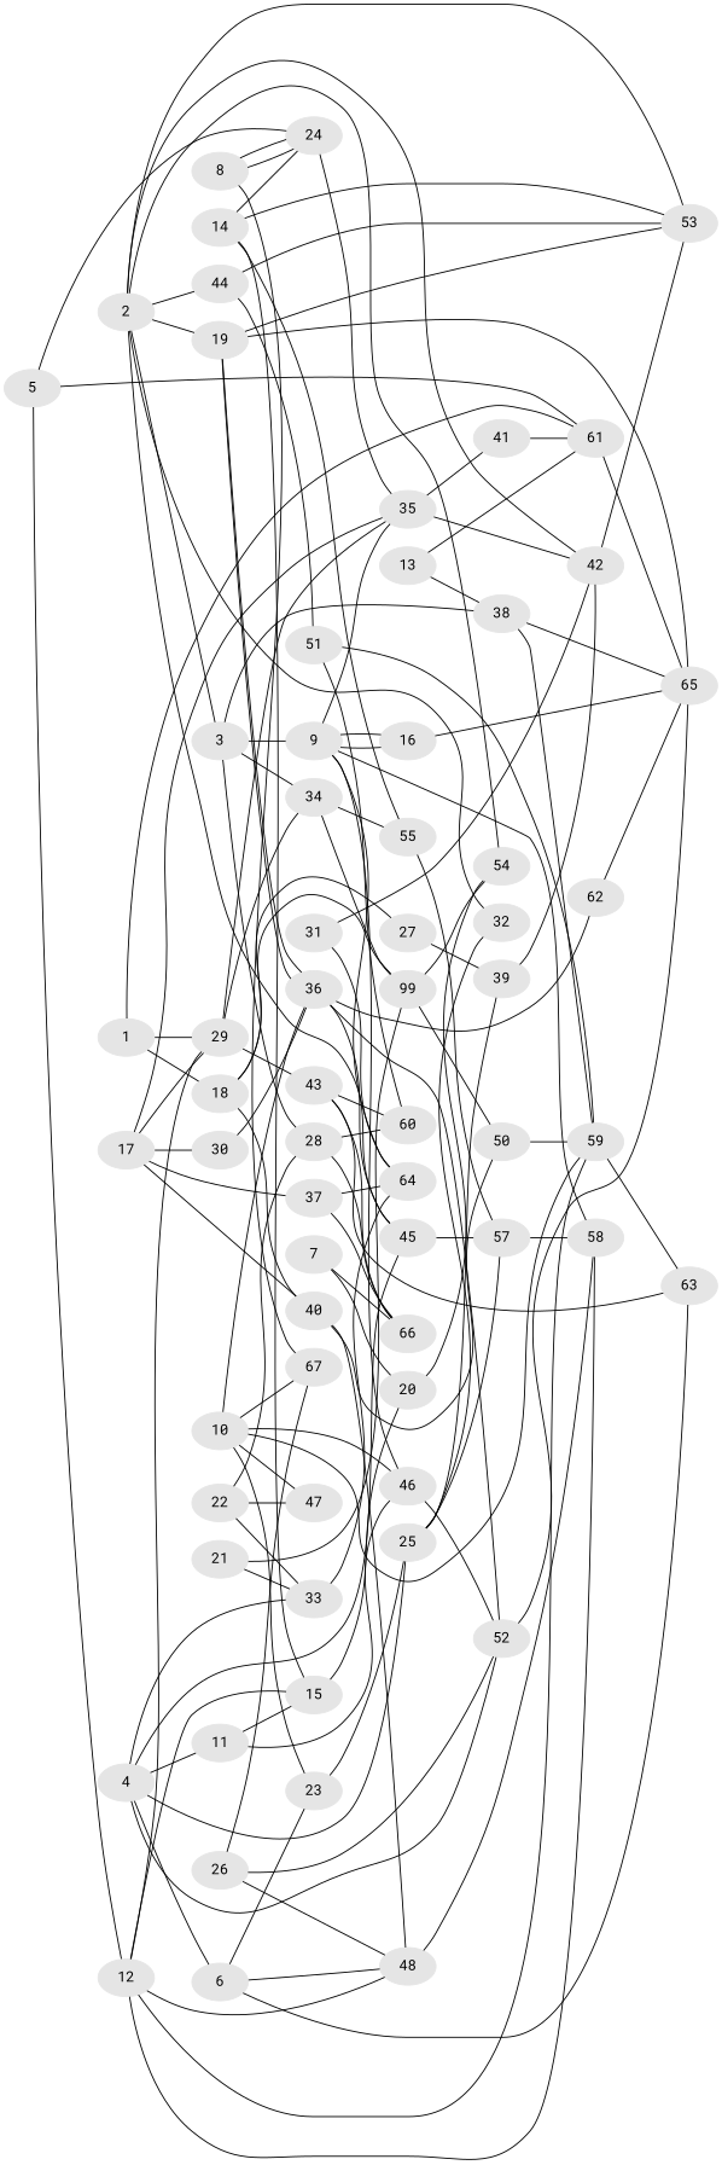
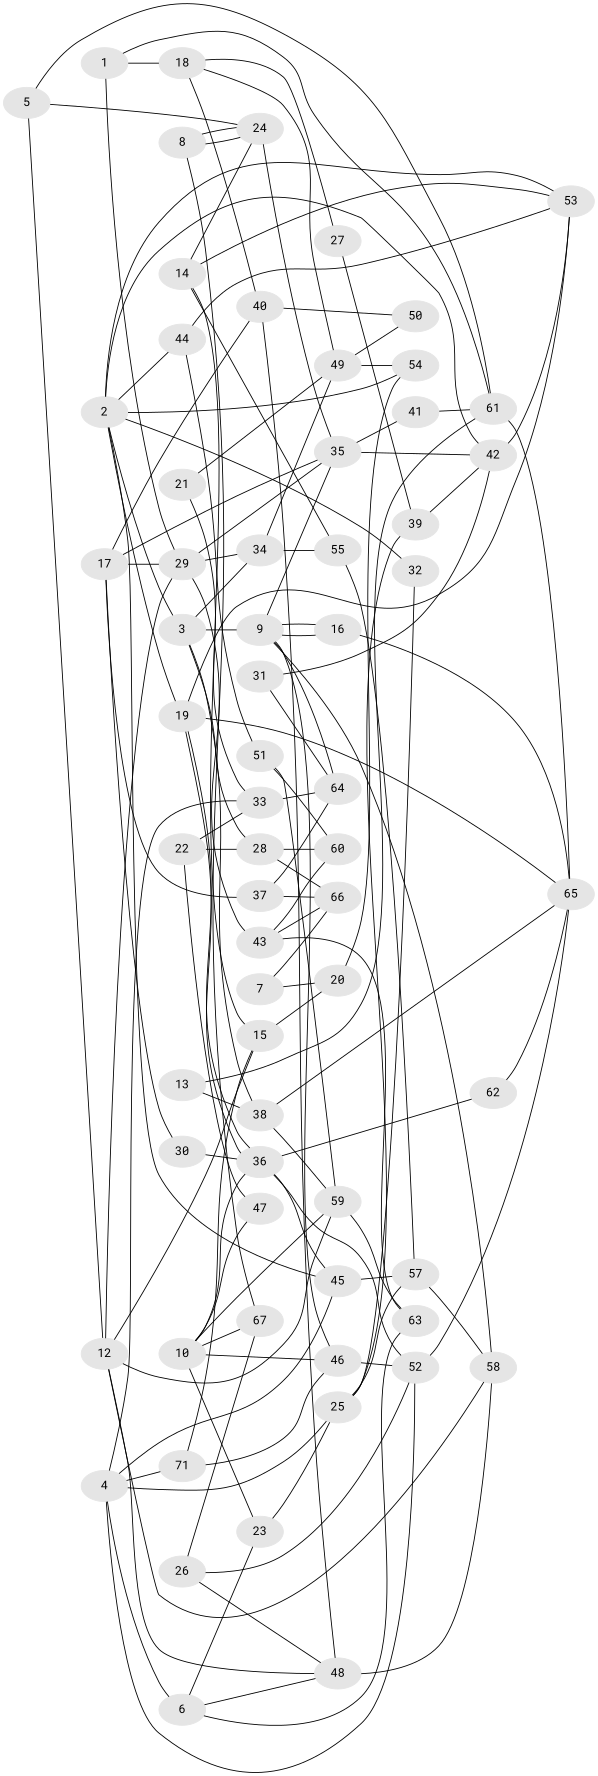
  graph {
    fontname="Roboto Mono"
    rankdir=LR
    node [color=gray90 fontname="Roboto Mono" style=filled]
    edge [fontname="Roboto Mono"]
    1
    18
    29
    61
    40
    27
-   49 [label=99]
+   49
    34
    35
    43
    65
    2
    3
    19
    32
    42
    44
    45
    53
    54
    9
    28
    38
    36
    51
    57
    16
    46
    58
    64
    66
    60
    55
    59
    4
    6
-   11
+   11 [label=71]
    25
    33
    52
    23
    48
    63
    15
    39
    5
    12
    24
    7
    20
    8
    67
    41
    10
    47
    62
    13
    14
    17
    30
    37
    50
    21
    22
    26
    31
    1 -- 18
    1 -- 29
    1 -- 61
    18 -- 40
    18 -- 27
    18 -- 49
    29 -- 34
    29 -- 35
    29 -- 43
    61 -- 65
    40 -- 48
    40 -- 50
    27 -- 39
    49 -- 54
    49 -- 50
    34 -- 49
    34 -- 55
    35 -- 42
    35 -- 41
    43 -- 66
    43 -- 60
    43 -- 63
    2 -- 3
    2 -- 19
    2 -- 32
    2 -- 42
    2 -- 44
    2 -- 45
    2 -- 53
    2 -- 54
    3 -- 34
    3 -- 9
    3 -- 28
    3 -- 38
    19 -- 65
    19 -- 53
    19 -- 36
    19 -- 36
    42 -- 53
    44 -- 53
    44 -- 51
    45 -- 57
    9 -- 35
    9 -- 16
    9 -- 16
    9 -- 46
    9 -- 58
    9 -- 64
    28 -- 66
    28 -- 60
    38 -- 65
    38 -- 59
    36 -- 45
    36 -- 52
    36 -- 62
    51 -- 60
    51 -- 59
    57 -- 58
    16 -- 65
    46 -- 52
    55 -- 57
    59 -- 63
    4 -- 45
    4 -- 6
    4 -- 11
    4 -- 25
    4 -- 33
    4 -- 52
    6 -- 23
    6 -- 48
    6 -- 63
    11 -- 46
    11 -- 15
    25 -- 32
    25 -- 57
    25 -- 39
    33 -- 64
    52 -- 65
    23 -- 25
    48 -- 58
    15 -- 20
    39 -- 42
    5 -- 61
    5 -- 12
    5 -- 24
    12 -- 29
    12 -- 58
    12 -- 59
    12 -- 48
    12 -- 15
    24 -- 35
    7 -- 66
    7 -- 20
    20 -- 54
    8 -- 24
    8 -- 24
    8 -- 67
    41 -- 61
    10 -- 36
    10 -- 46
    10 -- 59
    10 -- 23
    10 -- 67
    10 -- 47
    62 -- 65
    13 -- 61
    13 -- 38
    14 -- 53
    14 -- 55
    14 -- 15
    14 -- 24
    17 -- 29
    17 -- 40
    17 -- 35
    17 -- 30
    17 -- 37
    30 -- 36
    37 -- 64
    37 -- 66
-   50 -- 59
    21 -- 49
    21 -- 33
    22 -- 28
    22 -- 33
    22 -- 47
    26 -- 52
    26 -- 48
    26 -- 67
    31 -- 42
    31 -- 64
  }
